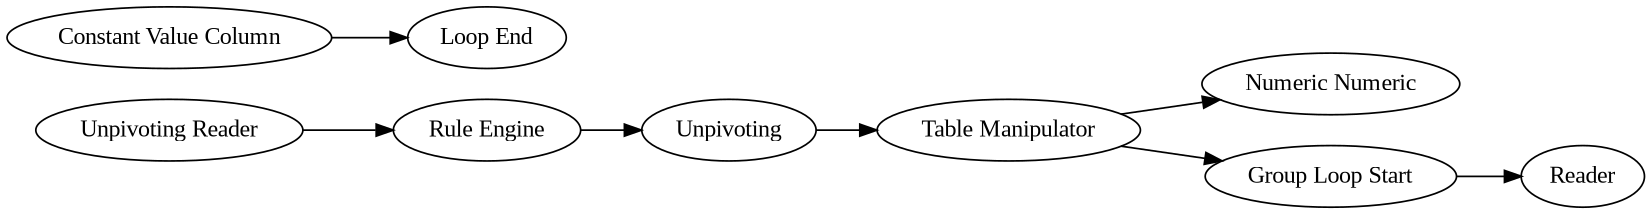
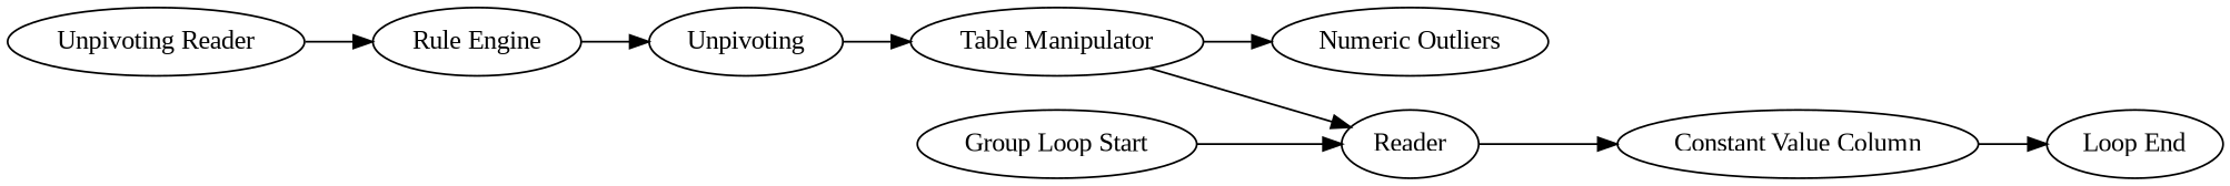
  digraph {
    fontname="Liberation Serif"
    rankdir=LR
    node [fontname="Liberation Serif"]
    edge [fontname="Liberation Serif"]
    n1 [label="Unpivoting Reader"]
    n2 [label="Rule Engine"]
    n3 [label=Unpivoting]
    n4 [label="Table Manipulator"]
-   n5 [label="Numeric Numeric"]
+   n5 [label="Numeric Outliers"]
    n6 [label="Group Loop Start"]
    n7 [label=Reader]
    n8 [label="Constant Value Column"]
    n9 [label="Loop End"]
    n1 -> n2
    n2 -> n3
    n3 -> n4
    n4 -> n5
-   n4 -> n6
+   n4 -> n7
    n6 -> n7
+   n7 -> n8
    n8 -> n9
  }
